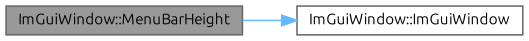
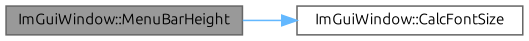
  digraph {
    rankdir=LR
    fontname=Ubuntu
    node [fontname=Ubuntu fontsize=10 shape=box style=filled]
    n1 [color=gray40 fillcolor=grey60 fontcolor=black height=0.2 label="ImGuiWindow::MenuBarHeight" width=0.4]
-   n2 [color=grey40 fillcolor=white height=0.2 label="ImGuiWindow::ImGuiWindow" width=0.4]
+   n2 [color=grey40 fillcolor=white height=0.2 label="ImGuiWindow::CalcFontSize" width=0.4]
    n1 -> n2 [color=steelblue1 fontname=Ubuntu fontsize=10 labelfontname=Helvetica labelfontsize=10 style=solid]
  }
